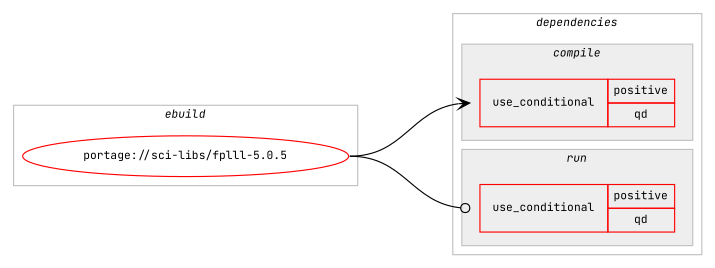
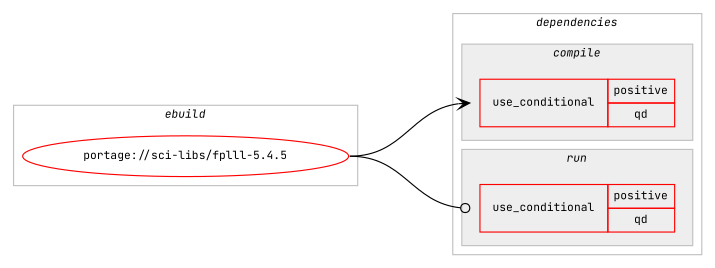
  digraph {
    compound=true
    concentrate=true
    fontname="JetBrains Mono"
    fontsize=10
    newrank=true
    rankdir=LR
    ranksep=1.5
    node [color=red fontname="JetBrains Mono" fontsize=10 shape=none]
    edge [headport=w style=solid tailport=e weight=20 fontname="JetBrains Mono"]
-   n1 [label="portage://sci-libs/fplll-5.0.5" width=4 shape=""]
+   n1 [label="portage://sci-libs/fplll-5.4.5" width=4 shape=""]
    n2 [label=<<TABLE BORDER="0" CELLBORDER="1" CELLSPACING="0" CELLPADDING="4"><TR><TD ROWSPAN="3" CELLPADDING="10">use_conditional</TD></TR><TR><TD>positive</TD></TR><TR><TD>qd</TD></TR></TABLE>>]
    n3 [label=<<TABLE BORDER="0" CELLBORDER="1" CELLSPACING="0" CELLPADDING="4"><TR><TD ROWSPAN="3" CELLPADDING="10">use_conditional</TD></TR><TR><TD>positive</TD></TR><TR><TD>qd</TD></TR></TABLE>>]
    subgraph cluster_1 {
      color=gray
      label=<<i>ebuild</i>>
      rank=same
      n1
    }
    subgraph cluster_2 {
      color=gray
      label=<<i>dependencies</i>>
      subgraph cluster_3 {
        color=gray
        fillcolor="#eeeeee"
        label=<<i>compile</i>>
        style=filled
        subgraph sub_4 {
          color=gray
          fillcolor="#eeeeee"
          label=<<i>compile</i>>
          style=filled
          n2
        }
      }
      subgraph cluster_5 {
        color=gray
        fillcolor="#eeeeee"
        label=<<i>compile and run</i>>
        style=filled
      }
      subgraph cluster_6 {
        color=gray
        fillcolor="#eeeeee"
        label=<<i>run</i>>
        style=filled
        subgraph sub_7 {
          color=gray
          fillcolor="#eeeeee"
          label=<<i>run</i>>
          style=filled
          n3
        }
      }
    }
    subgraph cluster_8 {
      color=gray
      label=<<i>candidates</i>>
      rank=same
    }
    n1 -> n2 [arrowhead=vee]
    n1 -> n3 [arrowhead=odot]
  }
